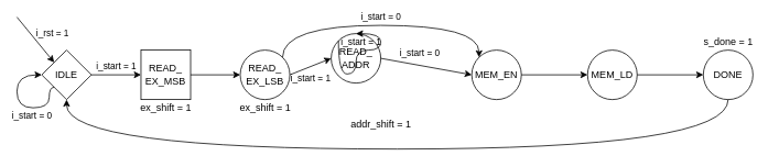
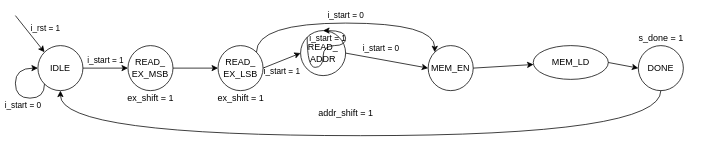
  <mxCell id="0" />
  <mxCell id="1" parent="0" />
  <mxCell id="2" value="i_start = 1" style="edgeStyle=orthogonalEdgeStyle;rounded=0;orthogonalLoop=1;jettySize=auto;html=1;entryX=0;entryY=0.5;entryDx=0;entryDy=0;labelBackgroundColor=none;" parent="1" source="3" target="5" edge="1"><mxGeometry y="10" relative="1" as="geometry"><mxPoint x="130" y="80" as="targetPoint" /><mxPoint as="offset" /></mxGeometry></mxCell>
- <mxCell id="3" value="IDLE" style="rhombus;whiteSpace=wrap;html=1;labelBackgroundColor=none;fillColor=none;" parent="1" vertex="1"><mxGeometry x="50" y="60" width="60" height="60" as="geometry" /></mxCell>
+ <mxCell id="3" value="IDLE" style="ellipse;whiteSpace=wrap;html=1;labelBackgroundColor=none;fillColor=none;" parent="1" vertex="1"><mxGeometry x="50" y="60" width="60" height="60" as="geometry" /></mxCell>
  <mxCell id="4" style="edgeStyle=orthogonalEdgeStyle;rounded=0;orthogonalLoop=1;jettySize=auto;html=1;exitX=1;exitY=0.5;exitDx=0;exitDy=0;entryX=0;entryY=0.5;entryDx=0;entryDy=0;labelBackgroundColor=none;" parent="1" source="5" target="11" edge="1"><mxGeometry relative="1" as="geometry" /></mxCell>
- <mxCell id="5" value="READ_&lt;br&gt;EX_MSB" style="whiteSpace=wrap;html=1;labelBackgroundColor=none;fillColor=none;rounded=0;" parent="1" vertex="1"><mxGeometry x="170" y="60" width="60" height="60" as="geometry" /></mxCell>
+ <mxCell id="5" value="READ_&lt;br&gt;EX_MSB" style="ellipse;whiteSpace=wrap;html=1;labelBackgroundColor=none;fillColor=none;" parent="1" vertex="1"><mxGeometry x="170" y="60" width="60" height="60" as="geometry" /></mxCell>
  <mxCell id="6" value="i_start = 1" style="edgeStyle=orthogonalEdgeStyle;curved=1;rounded=0;orthogonalLoop=1;jettySize=auto;html=1;exitX=0;exitY=0;exitDx=0;exitDy=0;entryX=0.5;entryY=0;entryDx=0;entryDy=0;labelBackgroundColor=none;" parent="1" source="8" target="8" edge="1"><mxGeometry x="0.129" y="10" relative="1" as="geometry"><mxPoint x="540" y="80" as="targetPoint" /><Array as="points"><mxPoint x="430" y="89" /><mxPoint x="430" y="60" /><mxPoint x="460" y="60" /></Array><mxPoint as="offset" /></mxGeometry></mxCell>
  <mxCell id="7" value="i_start = 0" style="rounded=0;orthogonalLoop=1;jettySize=auto;html=1;exitX=1;exitY=0.5;exitDx=0;exitDy=0;entryX=0;entryY=0.5;entryDx=0;entryDy=0;labelBorderColor=none;labelBackgroundColor=none;spacingTop=-4;spacingLeft=0;" parent="1" source="8" target="17" edge="1"><mxGeometry x="-0.176" y="12" relative="1" as="geometry"><mxPoint as="offset" /></mxGeometry></mxCell>
  <mxCell id="8" value="READ_&lt;br&gt;ADDR" style="ellipse;whiteSpace=wrap;html=1;labelBackgroundColor=none;fillColor=none;" parent="1" vertex="1"><mxGeometry x="400" y="40" width="60" height="60" as="geometry" /></mxCell>
  <mxCell id="9" value="i_start = 1" style="rounded=0;orthogonalLoop=1;jettySize=auto;html=1;exitX=1;exitY=0.5;exitDx=0;exitDy=0;entryX=0;entryY=0.5;entryDx=0;entryDy=0;spacingTop=2;spacingLeft=0;labelBackgroundColor=none;" parent="1" source="11" target="8" edge="1"><mxGeometry x="-0.176" y="-12" relative="1" as="geometry"><mxPoint as="offset" /></mxGeometry></mxCell>
  <mxCell id="10" value="i_start = 0" style="rounded=0;orthogonalLoop=1;jettySize=auto;html=1;exitX=1;exitY=0;exitDx=0;exitDy=0;entryX=0;entryY=0;entryDx=0;entryDy=0;edgeStyle=orthogonalEdgeStyle;curved=1;labelBackgroundColor=none;" parent="1" source="11" target="17" edge="1"><mxGeometry y="10" relative="1" as="geometry"><Array as="points"><mxPoint x="341" y="30" /><mxPoint x="579" y="30" /></Array><mxPoint as="offset" /></mxGeometry></mxCell>
  <mxCell id="11" value="READ_&lt;br&gt;EX_LSB" style="ellipse;whiteSpace=wrap;html=1;labelBackgroundColor=none;fillColor=none;" parent="1" vertex="1"><mxGeometry x="290" y="60" width="60" height="60" as="geometry" /></mxCell>
  <mxCell id="12" style="edgeStyle=orthogonalEdgeStyle;rounded=0;orthogonalLoop=1;jettySize=auto;html=1;exitX=0.5;exitY=1;exitDx=0;exitDy=0;entryX=0.5;entryY=1;entryDx=0;entryDy=0;curved=1;labelBackgroundColor=none;" parent="1" source="13" target="3" edge="1"><mxGeometry relative="1" as="geometry"><Array as="points"><mxPoint x="880" y="180" /><mxPoint x="80" y="180" /></Array></mxGeometry></mxCell>
  <mxCell id="13" value="DONE" style="ellipse;whiteSpace=wrap;html=1;labelBackgroundColor=none;fillColor=none;" parent="1" vertex="1"><mxGeometry x="850" y="60" width="60" height="60" as="geometry" /></mxCell>
  <mxCell id="14" style="edgeStyle=none;rounded=0;orthogonalLoop=1;jettySize=auto;html=1;exitX=1;exitY=0.5;exitDx=0;exitDy=0;entryX=0;entryY=0.5;entryDx=0;entryDy=0;labelBackgroundColor=none;" parent="1" source="15" target="13" edge="1"><mxGeometry relative="1" as="geometry"><mxPoint x="700" y="80" as="targetPoint" /></mxGeometry></mxCell>
- <mxCell id="15" value="MEM_LD" style="ellipse;whiteSpace=wrap;html=1;labelBackgroundColor=none;fillColor=none;" parent="1" vertex="1"><mxGeometry x="710" y="60" width="60" height="60" as="geometry" /></mxCell>
+ <mxCell id="15" value="MEM_LD" style="ellipse;whiteSpace=wrap;html=1;labelBackgroundColor=none;fillColor=none;" parent="1" vertex="1"><mxGeometry x="710" y="60" width="100" height="45" as="geometry" /></mxCell>
  <mxCell id="16" style="edgeStyle=none;rounded=0;orthogonalLoop=1;jettySize=auto;html=1;exitX=1;exitY=0.5;exitDx=0;exitDy=0;labelBackgroundColor=none;" parent="1" source="17" target="15" edge="1"><mxGeometry relative="1" as="geometry" /></mxCell>
  <mxCell id="17" value="MEM_EN" style="ellipse;whiteSpace=wrap;html=1;labelBackgroundColor=none;fillColor=none;" parent="1" vertex="1"><mxGeometry x="570" y="60" width="60" height="60" as="geometry" /></mxCell>
  <mxCell id="18" value="i_start = 0" style="edgeStyle=orthogonalEdgeStyle;rounded=0;orthogonalLoop=1;jettySize=auto;html=1;entryX=0;entryY=0.5;entryDx=0;entryDy=0;curved=1;exitX=0;exitY=1;exitDx=0;exitDy=0;labelBackgroundColor=none;" parent="1" source="3" target="3" edge="1"><mxGeometry x="-0.254" y="10" relative="1" as="geometry"><mxPoint x="40" y="180" as="sourcePoint" /><Array as="points"><mxPoint x="59" y="130" /><mxPoint x="20" y="130" /><mxPoint x="20" y="90" /></Array><mxPoint as="offset" /></mxGeometry></mxCell>
  <mxCell id="19" value="ex_shift = 1" style="text;html=1;align=center;verticalAlign=middle;resizable=0;points=[];autosize=1;strokeColor=none;fillColor=none;labelBackgroundColor=none;spacingTop=0;spacing=1;" parent="1" vertex="1"><mxGeometry x="160" y="120" width="80" height="20" as="geometry" /></mxCell>
  <mxCell id="20" value="addr_shift = 1" style="text;html=1;align=center;verticalAlign=middle;resizable=0;points=[];autosize=1;strokeColor=none;fillColor=none;spacing=0;labelBackgroundColor=none;" parent="1" vertex="1"><mxGeometry x="415" y="140" width="90" height="20" as="geometry" /></mxCell>
  <mxCell id="21" value="ex_shift = 1" style="text;html=1;align=center;verticalAlign=middle;resizable=0;points=[];autosize=1;strokeColor=none;fillColor=none;spacing=0;spacingLeft=0;labelBackgroundColor=none;" parent="1" vertex="1"><mxGeometry x="280" y="120" width="80" height="20" as="geometry" /></mxCell>
  <mxCell id="22" value="s_done = 1" style="text;html=1;align=center;verticalAlign=middle;resizable=0;points=[];autosize=1;strokeColor=none;fillColor=none;spacing=0;labelBackgroundColor=none;" parent="1" vertex="1"><mxGeometry x="840" y="40" width="80" height="20" as="geometry" /></mxCell>
  <mxCell id="23" value="i_rst = 1" style="endArrow=classic;html=1;rounded=0;labelBackgroundColor=none;labelBorderColor=none;entryX=0;entryY=0;entryDx=0;entryDy=0;spacingLeft=7;strokeColor=default;" parent="1" target="3" edge="1"><mxGeometry x="0.161" y="18" width="50" height="50" relative="1" as="geometry"><mxPoint x="20" y="20" as="sourcePoint" /><mxPoint x="260" y="80" as="targetPoint" /><mxPoint as="offset" /></mxGeometry></mxCell>
